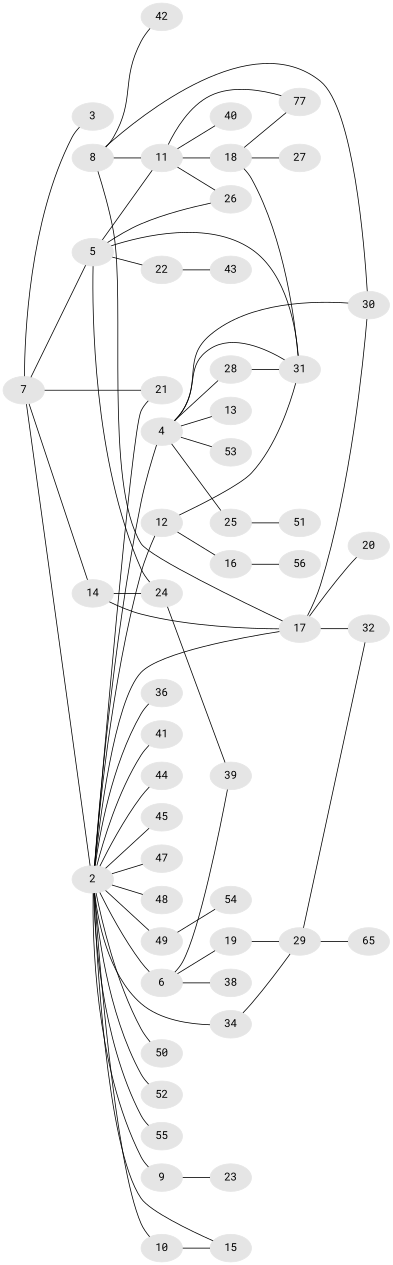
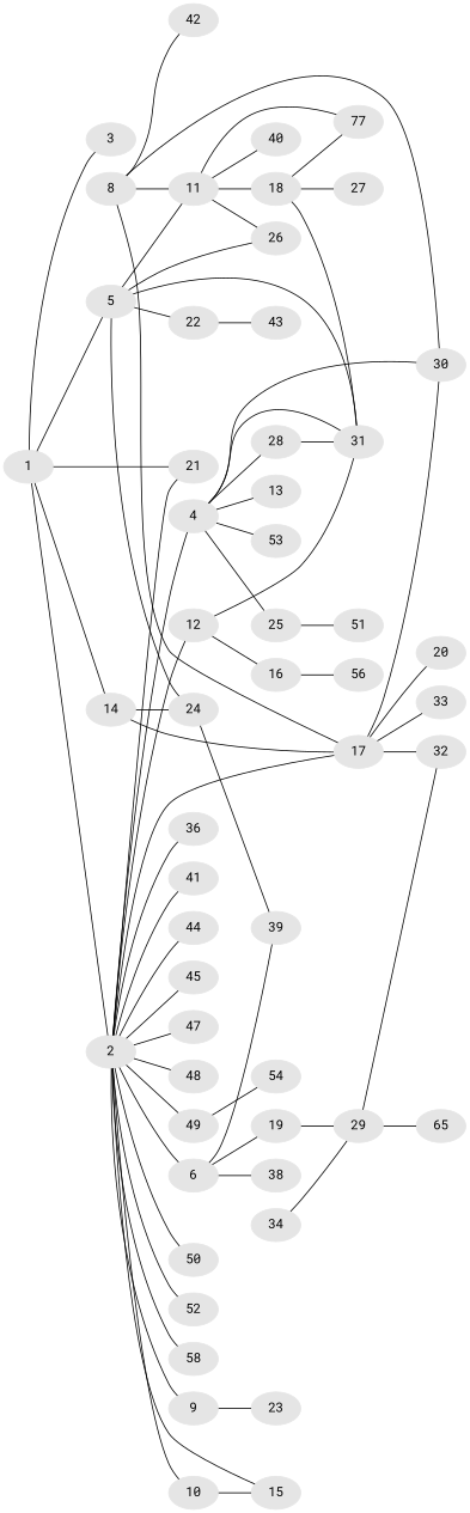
  graph {
    fontname="Roboto Mono"
    rankdir=LR
    node [color=gray90 fontname="Roboto Mono" style=filled]
    edge [fontname="Roboto Mono" weight=1.0]
-   1 [label=7]
+   1
    2
    3
    5
    14
    21
    4
    6
    9
    10
    12
    15
    17
    34
    36
    41
    44
    45
    47
    48
    49
    50
    52
-   55
+   55 [label=58]
    31
    11
    22
    24
    26
    8
    30
    42
    13
    25
    28
    53
    19
    38
    39
    23
    16
    20
    32
+   33
    29
    54
    51
    18
    n49 [label=77]
    40
    43
    n52 [label=65]
    27
    56
    1 -- 2
    1 -- 3
    1 -- 5
    1 -- 14
    1 -- 21
    2 -- 21
    2 -- 4
    2 -- 6
    2 -- 9
    2 -- 10
    2 -- 12
    2 -- 15
    2 -- 17
-   2 -- 34
    2 -- 36
    2 -- 41
    2 -- 44
    2 -- 45
    2 -- 47
    2 -- 48
    2 -- 49
    2 -- 50
    2 -- 52
    2 -- 55
    5 -- 31
    5 -- 11
    5 -- 22
    5 -- 24
    5 -- 26
    14 -- 17
    14 -- 24
    4 -- 31
    4 -- 30
    4 -- 13
    4 -- 25
    4 -- 28
    4 -- 53
    6 -- 19
    6 -- 38
    6 -- 39
    9 -- 23
    10 -- 15 [weight=3.0]
    12 -- 31
    12 -- 16
    17 -- 30
    17 -- 20
    17 -- 32 [weight=8.0]
+   17 -- 33
    34 -- 29
    49 -- 54
    11 -- 26
    11 -- 18 [weight=6.0]
    11 -- n49
    11 -- 40
    22 -- 43
    24 -- 39
    8 -- 17
    8 -- 11
    8 -- 30
    8 -- 42
    25 -- 51
    28 -- 31 [weight=6.0]
    19 -- 29
    16 -- 56
    29 -- 32
    29 -- n52
    18 -- 31
    18 -- n49
    18 -- 27
  }
